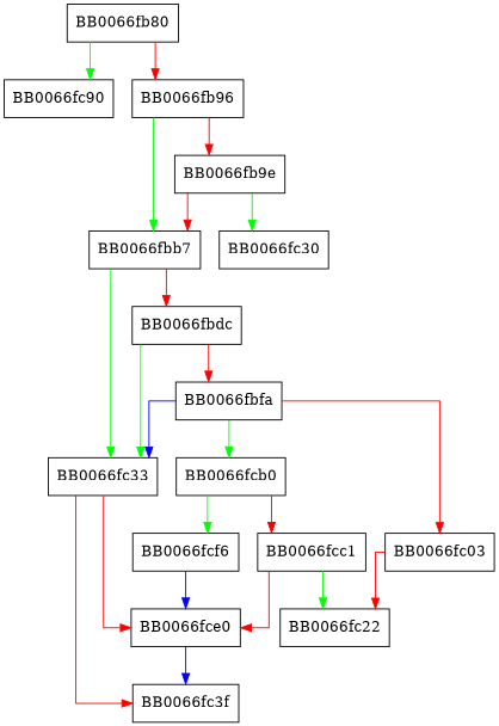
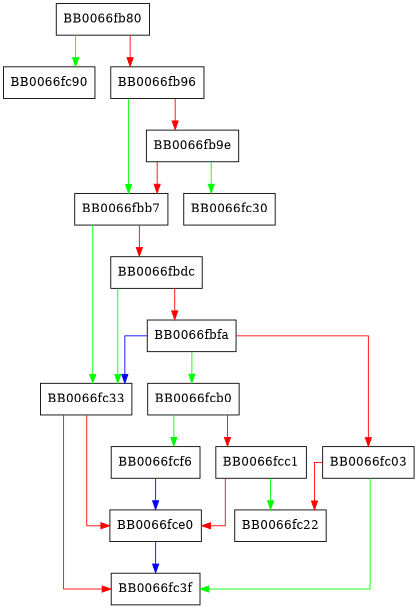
  digraph {
    splines=ortho
    node [shape=box]
    edge [color=red]
    BB0066fb80
    BB0066fc90
    BB0066fb96
    BB0066fbb7
    BB0066fb9e
    BB0066fc33
    BB0066fbdc
    BB0066fc30
    BB0066fc3f
    BB0066fce0
    BB0066fbfa
    BB0066fcb0
    BB0066fc03
    BB0066fcf6
    BB0066fcc1
    BB0066fc22
    BB0066fb80 -> BB0066fc90 [color=green]
    BB0066fb80 -> BB0066fb96
    BB0066fb96 -> BB0066fbb7 [color=green]
    BB0066fb96 -> BB0066fb9e
    BB0066fbb7 -> BB0066fc33 [color=green]
    BB0066fbb7 -> BB0066fbdc
    BB0066fb9e -> BB0066fbb7
    BB0066fb9e -> BB0066fc30 [color=green]
    BB0066fc33 -> BB0066fc3f
    BB0066fc33 -> BB0066fce0
    BB0066fbdc -> BB0066fc33 [color=green]
    BB0066fbdc -> BB0066fbfa
    BB0066fce0 -> BB0066fc3f [color=blue]
    BB0066fbfa -> BB0066fc33 [color=blue]
    BB0066fbfa -> BB0066fcb0 [color=green]
    BB0066fbfa -> BB0066fc03
    BB0066fcb0 -> BB0066fcf6 [color=green]
    BB0066fcb0 -> BB0066fcc1
+   BB0066fc03 -> BB0066fc3f [color=green]
    BB0066fc03 -> BB0066fc22
    BB0066fcf6 -> BB0066fce0 [color=blue]
    BB0066fcc1 -> BB0066fce0
    BB0066fcc1 -> BB0066fc22 [color=green]
  }
